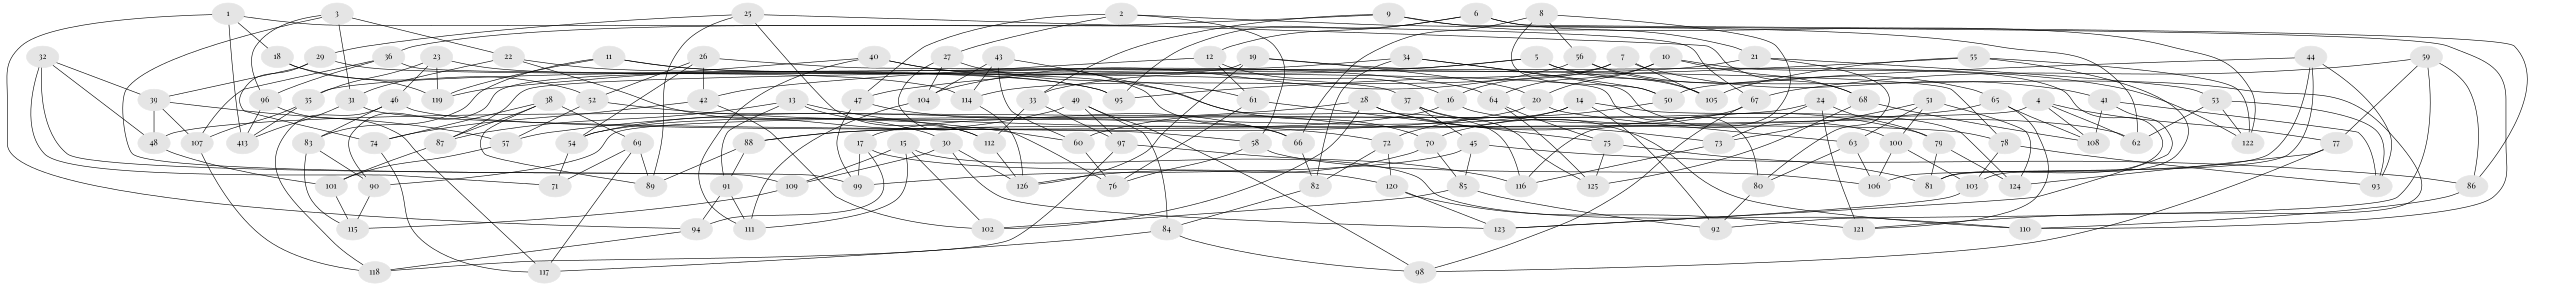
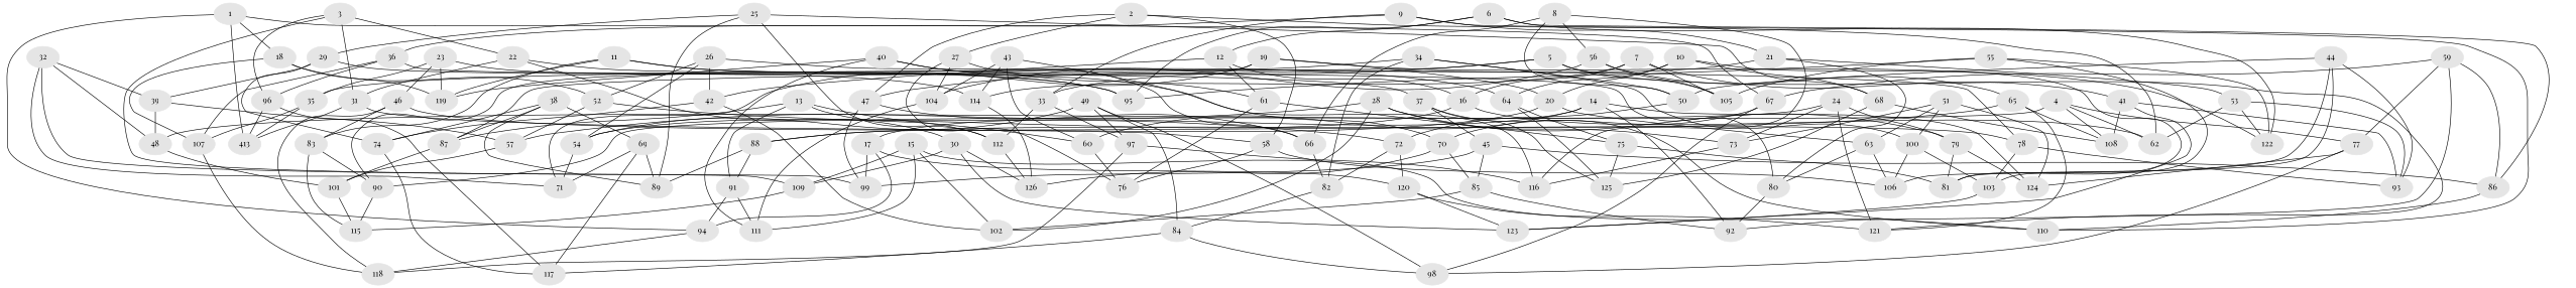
  graph {
    fontname="Playfair Display"
    node [color=gray90 fontname="Playfair Display" style=filled]
    edge [fontname="Playfair Display"]
    1
    18
    67
    94
    n5 [label=413]
    119
    52
    107
    70
    98
    118
    2
    27
    47
    58
    62
    61
    76
    104
    99
    66
    106
    3
    22
    31
    96
    95
    30
    117
    4
    77
    90
    108
    124
    115
    5
    87
    105
    121
    101
    6
    12
    86
    122
    16
    42
    110
    7
    41
    114
    54
    123
    93
    126
    8
    50
    56
    116
    72
    65
    82
    9
    21
    33
    36
    53
    80
    112
    97
    10
    20
    64
    68
    81
    63
    88
    125
    75
    11
    83
    102
    74
    13
    60
    91
    111
    14
    17
    92
    120
    15
    109
    71
    57
    19
    89
    23
    35
    46
    78
    24
    48
    73
    79
    25
    29
    37
    39
    26
    103
    28
    45
    32
    34
    100
    84
    85
    38
    69
    40
    43
    44
    49
    51
    55
    59
    1 -- 18
    1 -- 67
    1 -- 94
    1 -- n5
    18 -- 119
    18 -- 52
-   39 -- 107
+   18 -- 107
    67 -- 70
    67 -- 98
    94 -- 118
    52 -- 72
    52 -- 57
    107 -- 118
    70 -- 126
    70 -- 85
    2 -- 27
    2 -- 47
    2 -- 58
    2 -- 62
    27 -- 61
    27 -- 76
    27 -- 104
    47 -- 99
    47 -- 66
    58 -- 76
    58 -- 106
    61 -- 76
    61 -- 75
    104 -- 111
    66 -- 82
    3 -- 99
    3 -- 22
    3 -- 31
    3 -- 96
    22 -- 31
    22 -- 95
    22 -- 30
    31 -- n5
    31 -- 58
    96 -- n5
    96 -- 117
    30 -- 123
    30 -- 126
    30 -- 109
    4 -- 62
    4 -- 77
    4 -- 90
    4 -- 108
    77 -- 98
    77 -- 124
    90 -- 115
    5 -- 47
    5 -- 87
    5 -- 105
    5 -- 121
    87 -- 101
    101 -- 115
    6 -- 95
    6 -- 12
    6 -- 86
    6 -- 122
    12 -- 61
    12 -- 16
    12 -- 42
    86 -- 110
    16 -- 62
    16 -- 54
    42 -- 102
    42 -- 74
    7 -- 105
    7 -- 16
    7 -- 41
    7 -- 114
    41 -- 108
    41 -- 123
    41 -- 93
    114 -- 126
    54 -- 71
    8 -- 66
    8 -- 50
    8 -- 56
    8 -- 116
    50 -- 72
    56 -- 104
    56 -- 105
    56 -- 65
    72 -- 82
    72 -- 120
    65 -- 108
    65 -- 121
    65 -- 88
    82 -- 84
    9 -- 110
    9 -- 21
    9 -- 33
    9 -- 36
    21 -- 33
    21 -- 53
    21 -- 80
    33 -- 112
    33 -- 97
    36 -- 107
    36 -- 96
    36 -- 80
    53 -- 62
    53 -- 122
    53 -- 93
    80 -- 92
    112 -- 126
    97 -- 118
    97 -- 116
    10 -- 20
    10 -- 64
    10 -- 68
    10 -- 81
    20 -- 63
    20 -- 88
    64 -- 125
    64 -- 75
    68 -- 108
    68 -- 125
    63 -- 106
    63 -- 80
    88 -- 91
    88 -- 89
    75 -- 81
    75 -- 125
    11 -- 119
    11 -- 95
    11 -- 64
    11 -- 83
    83 -- 90
    83 -- 115
    74 -- 117
    13 -- 87
    13 -- 112
    13 -- 60
    13 -- 91
    60 -- 76
    91 -- 94
    91 -- 111
    14 -- 124
    14 -- 60
    14 -- 17
    14 -- 92
    17 -- 94
    17 -- 99
    17 -- 120
    120 -- 121
    120 -- 123
    15 -- 110
    15 -- 102
    15 -- 111
    15 -- 109
    109 -- 115
    57 -- 101
    19 -- 90
    19 -- 122
    19 -- 20
-   19 -- 126
+   19 -- 71
    23 -- 119
    23 -- 114
    23 -- 35
    23 -- 46
    35 -- n5
    35 -- 107
    46 -- 118
    46 -- 83
    46 -- 78
    78 -- 93
    78 -- 103
    24 -- 121
    24 -- 48
    24 -- 73
    24 -- 79
    48 -- 101
    73 -- 116
    79 -- 124
    79 -- 81
    25 -- 112
    25 -- 68
    25 -- 89
    25 -- 29
    29 -- 74
    29 -- 37
    29 -- 39
    37 -- 110
    37 -- 125
    37 -- 45
    39 -- 57
    39 -- 48
    26 -- 52
    26 -- 42
    26 -- 54
    26 -- 78
    103 -- 123
    28 -- 102
    28 -- 57
    28 -- 73
    28 -- 79
    45 -- 99
    45 -- 86
    45 -- 85
    32 -- 109
    32 -- 71
    32 -- 48
    32 -- 39
    34 -- 50
    34 -- 82
    34 -- 35
    34 -- 100
    100 -- 106
    100 -- 103
    84 -- 98
    84 -- 117
    85 -- 102
    85 -- 92
    38 -- 87
    38 -- 74
    38 -- 89
    38 -- 69
    69 -- 117
    69 -- 71
    69 -- 89
    40 -- 119
    40 -- 66
    40 -- 116
    40 -- 111
    43 -- 70
    43 -- 104
    43 -- 114
    43 -- 60
    44 -- 106
    44 -- 93
    44 -- 50
    44 -- 81
    49 -- 98
    49 -- 54
    49 -- 97
    49 -- 84
    51 -- 124
    51 -- 63
    51 -- 73
    51 -- 100
    55 -- 95
    55 -- 105
    55 -- 122
    55 -- 103
    59 -- 67
    59 -- 77
    59 -- 86
    59 -- 92
  }
